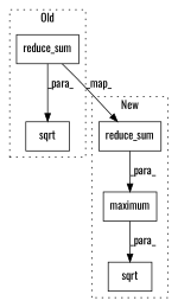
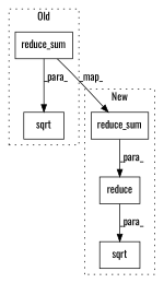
  digraph {
    fontname=Oswald
    node [a=32 l="5,1" shape=box fontname=Oswald]
    edge [fontname=Oswald]
    n1 [label=sqrt s="12966,13020"]
    n2 [l="11,1" label=reduce_sum s="12974,13019"]
-   n3 [l="8,1" label=maximum s="13067,13096"]
+   n3 [l="8,1" label=reduce s="13067,13096"]
    n4 [label=sqrt s="13059,13097"]
    n5 [l="11,1" label=reduce_sum s="12997,13040"]
    subgraph cluster_1 {
      label=Old
      style=dotted
      n1
      n2
    }
    subgraph cluster_2 {
      label=New
      style=dotted
      n3
      n4
      n5
    }
    n2 -> n1 [label=_para_]
    n2 -> n5 [label=_map_]
    n3 -> n4 [label=_para_]
    n5 -> n3 [label=_para_]
  }
